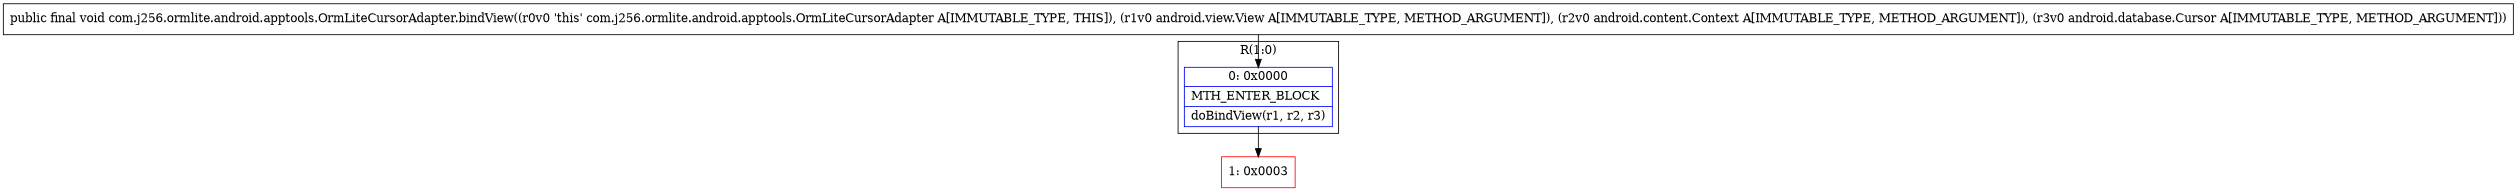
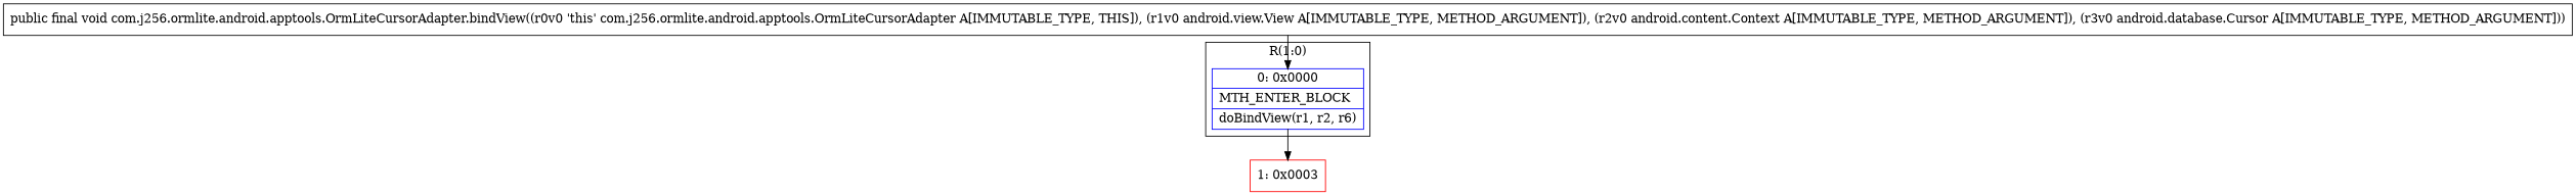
  digraph {
    node [shape=record]
-   n1 [color=blue label="{0\:\ 0x0000|MTH_ENTER_BLOCK\l|doBindView(r1, r2, r3)\l}"]
+   n1 [color=blue label="{0\:\ 0x0000|MTH_ENTER_BLOCK\l|doBindView(r1, r2, r6)\l}"]
    n2 [color=red label="{1\:\ 0x0003}"]
    n3 [label="{public final void com.j256.ormlite.android.apptools.OrmLiteCursorAdapter.bindView((r0v0 'this' com.j256.ormlite.android.apptools.OrmLiteCursorAdapter A[IMMUTABLE_TYPE, THIS]), (r1v0 android.view.View A[IMMUTABLE_TYPE, METHOD_ARGUMENT]), (r2v0 android.content.Context A[IMMUTABLE_TYPE, METHOD_ARGUMENT]), (r3v0 android.database.Cursor A[IMMUTABLE_TYPE, METHOD_ARGUMENT])) }"]
    subgraph cluster_1 {
      label="R(1:0)"
      n1
    }
    n1 -> n2
    n3 -> n1
  }
